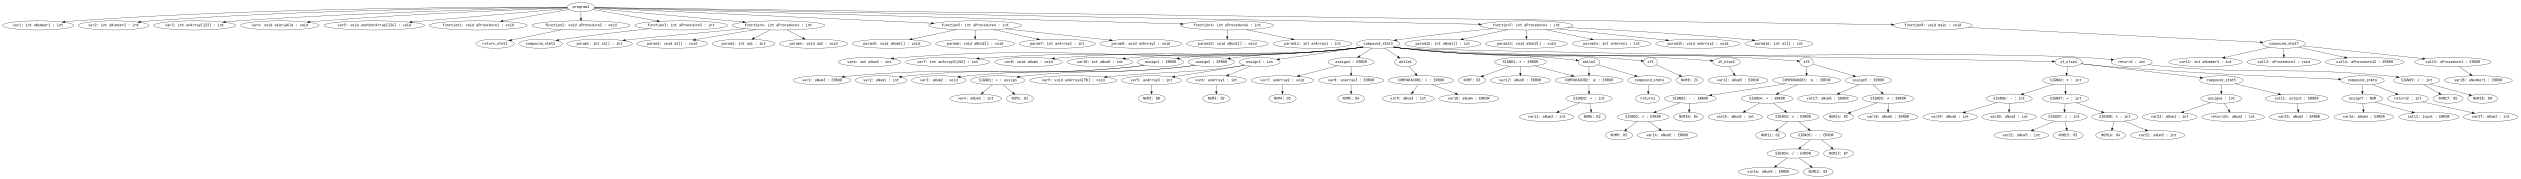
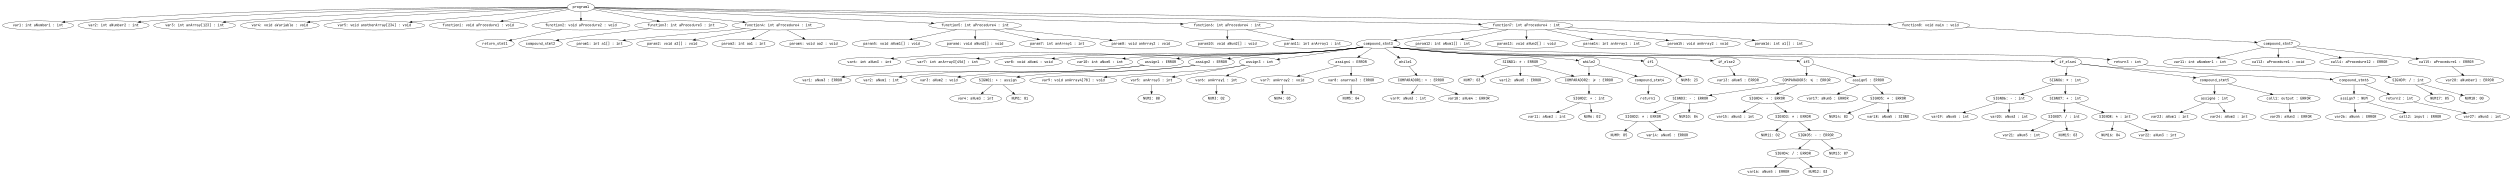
  digraph {
    fontname="JetBrains Mono"
    node [fontname="JetBrains Mono"]
    edge [fontname="JetBrains Mono"]
    program1
    "var1: int aNumber1 : int"
    "var2: int aNumber2 : int"
    "var3: int anArray[123] : int"
    "var4: void aVariable : void"
    "var5: void anotherArray[234] : void"
    "function1: void aProcedure1 : void"
    "function2: void aProcedure2 : void"
    "function3: int aProcedure3 : int"
    "function4: int aProcedure4 : int"
    "function5: int aProcedure4 : int"
    "function6: int aProcedure4 : int"
    "function7: int aProcedure4 : int"
    "function8: void main : void"
    n15 [label=return_stmt1]
    compound_stmt2
    "param1: int a1[] : int"
    "param2: void a2[] : void"
    "param3: int aa1 : int"
    "param4: void aa2 : void"
    "param5: void aNum1[] : void"
    "param6: void aNum2[] : void"
    "param7: int anArray1 : int"
    "param8: void anArray2 : void"
    "param10: void aNum2[] : void"
    "param11: int anArray1 : int"
    compound_stmt3
    "param12: int aNum1[] : int"
    "param13: void aNum2[] : void"
    "param14: int anArray1 : int"
    "param15: void anArray2 : void"
    "param16: int a1[] : int"
    compound_stmt7
    "var6: int aNum3 : int"
    "var7: int anArray3[456] : int"
    "var8: void aNum4 : void"
    "var10: int aNum5 : int"
    "assign1 : ERROR"
    "assign2 : ERROR"
    "assign3 : int"
    "assign4 : ERROR"
    while1
    while2
    if1
    if_else2
    if3
    if_else4
    "return3 : int"
    "var1: aNum3 : ERROR"
    "var2: aNum1 : int"
    "var3: aNum2 : void"
    n52 [label="SIGNO1: + : assign"]
    "var9: void anArray4[78] : void"
    "var5: anArray3 : int"
    "var6: anArray1 : int"
    "var7: anArray2 : void"
    "var8: anarray3 : ERROR"
    "COMPARADOR1: > : ERROR"
    "COMPARADOR2: >= : ERROR"
    compound_stmt4
    "NUM8: 23"
    "var13: aNum5 : ERROR"
    "COMPARADOR3: <= : ERROR"
    "assign5 : ERROR"
    "SIGNO6: * : int"
    compound_stmt5
    compound_stmt6
    "SIGNO9: / : int"
    "var4: aNum3 : int"
    "NUM1: 01"
    "NUM2: 00"
    "NUM3: 02"
    "NUM4: 03"
    "NUM5: 04"
    "var9: aNum3 : int"
    "var10: aNum4 : ERROR"
    "SIGNO2: + : int"
    return1
    "var11: aNum3 : int"
    "NUM6: 02"
    "SIGNO1: * : ERROR"
    "NUM7: 03"
    "var12: aNum5 : ERROR"
    "SIGNO3: - : ERROR"
    "SIGNO4: + : ERROR"
    "var17: aNum5 : ERROR"
    "SIGNO5: * : ERROR"
    "SIGNO2: * : ERROR"
    "NUM10: 04"
    "var15: aNum3 : int"
    "SIGNO3: * : ERROR"
    "NUM9: 05"
    "var14: aNum5 : ERROR"
    "NUM11: 02"
    "SIGNO5: - : ERROR"
    "SIGNO4: / : ERROR"
    "NUM13: 07"
    "var16: aNum5 : ERROR"
    "NUM12: 03"
    "NUM14: 03"
-   "var18: aNum5 : ERROR"
+   "var18: aNum5 : ERROR" [label="var18: aNum5 : SIGNO"]
    "SIGNO6: - : int"
    "SIGNO7: + : int"
    "assign6 : int"
    "call1: output : ERROR"
    n106 [label="assign7 : NUM"]
    "return2 : int"
    "var19: aNum5 : int"
    "var20: aNum3 : int"
    "SIGNO7: / : int"
    "SIGNO8: * : int"
    "var21: aNum5 : int"
    "NUM15: 03"
    "NUM16: 04"
    "var22: aNum3 : int"
    "var23: aNum1 : int"
-   "var24: aNum3 : int" [label="return24: aNum3 : int"]
+   "var24: aNum3 : int"
    "var25: aNum3 : ERROR"
    "var26: aNum4 : ERROR"
    "call2: input : ERROR"
    "var27: aNum3 : int"
    "NUM17: 05"
    "NUM18: 00"
    "var11: int aNumber1 : int"
    "call3: aProcedure1 : void"
    "call4: aProcedure12 : ERROR"
    "call5: aProcedure1 : ERROR"
    "var28: aNumber1 : ERROR"
    program1 -> "var1: int aNumber1 : int"
    program1 -> "var2: int aNumber2 : int"
    program1 -> "var3: int anArray[123] : int"
    program1 -> "var4: void aVariable : void"
    program1 -> "var5: void anotherArray[234] : void"
    program1 -> "function1: void aProcedure1 : void"
    program1 -> "function2: void aProcedure2 : void"
    program1 -> "function3: int aProcedure3 : int"
    program1 -> "function4: int aProcedure4 : int"
    program1 -> "function5: int aProcedure4 : int"
    program1 -> "function6: int aProcedure4 : int"
    program1 -> "function7: int aProcedure4 : int"
    program1 -> "function8: void main : void"
    "function2: void aProcedure2 : void" -> n15
    "function3: int aProcedure3 : int" -> compound_stmt2
    "function4: int aProcedure4 : int" -> "param1: int a1[] : int"
    "function4: int aProcedure4 : int" -> "param2: void a2[] : void"
    "function4: int aProcedure4 : int" -> "param3: int aa1 : int"
    "function4: int aProcedure4 : int" -> "param4: void aa2 : void"
    "function5: int aProcedure4 : int" -> "param5: void aNum1[] : void"
    "function5: int aProcedure4 : int" -> "param6: void aNum2[] : void"
    "function5: int aProcedure4 : int" -> "param7: int anArray1 : int"
    "function5: int aProcedure4 : int" -> "param8: void anArray2 : void"
    "function6: int aProcedure4 : int" -> "param10: void aNum2[] : void"
    "function6: int aProcedure4 : int" -> "param11: int anArray1 : int"
    "function7: int aProcedure4 : int" -> compound_stmt3
    "function7: int aProcedure4 : int" -> "param12: int aNum1[] : int"
    "function7: int aProcedure4 : int" -> "param13: void aNum2[] : void"
    "function7: int aProcedure4 : int" -> "param14: int anArray1 : int"
    "function7: int aProcedure4 : int" -> "param15: void anArray2 : void"
    "function7: int aProcedure4 : int" -> "param16: int a1[] : int"
    "function8: void main : void" -> compound_stmt7
    compound_stmt3 -> "var6: int aNum3 : int"
    compound_stmt3 -> "var7: int anArray3[456] : int"
    compound_stmt3 -> "var8: void aNum4 : void"
    compound_stmt3 -> "var10: int aNum5 : int"
    compound_stmt3 -> "assign1 : ERROR"
    compound_stmt3 -> "assign2 : ERROR"
    compound_stmt3 -> "assign3 : int"
    compound_stmt3 -> "assign4 : ERROR"
    compound_stmt3 -> while1
    compound_stmt3 -> while2
    compound_stmt3 -> if1
    compound_stmt3 -> if_else2
    compound_stmt3 -> if3
    compound_stmt3 -> if_else4
    compound_stmt3 -> "return3 : int"
    compound_stmt7 -> "var11: int aNumber1 : int"
    compound_stmt7 -> "call3: aProcedure1 : void"
    compound_stmt7 -> "call4: aProcedure12 : ERROR"
    compound_stmt7 -> "call5: aProcedure1 : ERROR"
    "assign1 : ERROR" -> "var1: aNum3 : ERROR"
    "assign1 : ERROR" -> "var2: aNum1 : int"
    "assign2 : ERROR" -> "var3: aNum2 : void"
    "assign2 : ERROR" -> n52
    "assign3 : int" -> "var9: void anArray4[78] : void"
    "assign3 : int" -> "var5: anArray3 : int"
    "assign3 : int" -> "var6: anArray1 : int"
    "assign4 : ERROR" -> "var7: anArray2 : void"
    "assign4 : ERROR" -> "var8: anarray3 : ERROR"
    while1 -> "COMPARADOR1: > : ERROR"
    while2 -> "COMPARADOR2: >= : ERROR"
    while2 -> compound_stmt4
    if1 -> "NUM8: 23"
    if_else2 -> "var13: aNum5 : ERROR"
    if3 -> "COMPARADOR3: <= : ERROR"
    if3 -> "assign5 : ERROR"
    if_else4 -> "SIGNO6: * : int"
    if_else4 -> compound_stmt5
    if_else4 -> compound_stmt6
    "return3 : int" -> "SIGNO9: / : int"
    n52 -> "var4: aNum3 : int"
    n52 -> "NUM1: 01"
    "var5: anArray3 : int" -> "NUM2: 00"
    "var6: anArray1 : int" -> "NUM3: 02"
    "var7: anArray2 : void" -> "NUM4: 03"
    "var8: anarray3 : ERROR" -> "NUM5: 04"
    "COMPARADOR1: > : ERROR" -> "var9: aNum3 : int"
    "COMPARADOR1: > : ERROR" -> "var10: aNum4 : ERROR"
    "COMPARADOR2: >= : ERROR" -> "SIGNO2: + : int"
    compound_stmt4 -> return1
    "COMPARADOR3: <= : ERROR" -> "SIGNO3: - : ERROR"
    "COMPARADOR3: <= : ERROR" -> "SIGNO4: + : ERROR"
    "assign5 : ERROR" -> "var17: aNum5 : ERROR"
    "assign5 : ERROR" -> "SIGNO5: * : ERROR"
    "SIGNO6: * : int" -> "SIGNO6: - : int"
    "SIGNO6: * : int" -> "SIGNO7: + : int"
    compound_stmt5 -> "assign6 : int"
    compound_stmt5 -> "call1: output : ERROR"
    compound_stmt6 -> n106
    compound_stmt6 -> "return2 : int"
    "SIGNO9: / : int" -> "NUM17: 05"
    "SIGNO9: / : int" -> "NUM18: 00"
    "SIGNO2: + : int" -> "var11: aNum3 : int"
    "SIGNO2: + : int" -> "NUM6: 02"
    "SIGNO1: * : ERROR" -> "COMPARADOR2: >= : ERROR"
    "SIGNO1: * : ERROR" -> "NUM7: 03"
    "SIGNO1: * : ERROR" -> "var12: aNum5 : ERROR"
    "SIGNO3: - : ERROR" -> "SIGNO2: * : ERROR"
    "SIGNO3: - : ERROR" -> "NUM10: 04"
    "SIGNO4: + : ERROR" -> "var15: aNum3 : int"
    "SIGNO4: + : ERROR" -> "SIGNO3: * : ERROR"
    "SIGNO5: * : ERROR" -> "NUM14: 03"
    "SIGNO5: * : ERROR" -> "var18: aNum5 : ERROR"
    "SIGNO2: * : ERROR" -> "NUM9: 05"
    "SIGNO2: * : ERROR" -> "var14: aNum5 : ERROR"
    "SIGNO3: * : ERROR" -> "NUM11: 02"
    "SIGNO3: * : ERROR" -> "SIGNO5: - : ERROR"
    "SIGNO5: - : ERROR" -> "SIGNO4: / : ERROR"
    "SIGNO5: - : ERROR" -> "NUM13: 07"
    "SIGNO4: / : ERROR" -> "var16: aNum5 : ERROR"
    "SIGNO4: / : ERROR" -> "NUM12: 03"
    "SIGNO6: - : int" -> "var19: aNum5 : int"
    "SIGNO6: - : int" -> "var20: aNum3 : int"
    "SIGNO7: + : int" -> "SIGNO7: / : int"
    "SIGNO7: + : int" -> "SIGNO8: * : int"
    "assign6 : int" -> "var23: aNum1 : int"
    "assign6 : int" -> "var24: aNum3 : int"
    "call1: output : ERROR" -> "var25: aNum3 : ERROR"
    n106 -> "var26: aNum4 : ERROR"
    n106 -> "call2: input : ERROR"
    "return2 : int" -> "var27: aNum3 : int"
    "SIGNO7: / : int" -> "var21: aNum5 : int"
    "SIGNO7: / : int" -> "NUM15: 03"
    "SIGNO8: * : int" -> "NUM16: 04"
    "SIGNO8: * : int" -> "var22: aNum3 : int"
    "call5: aProcedure1 : ERROR" -> "var28: aNumber1 : ERROR"
  }
